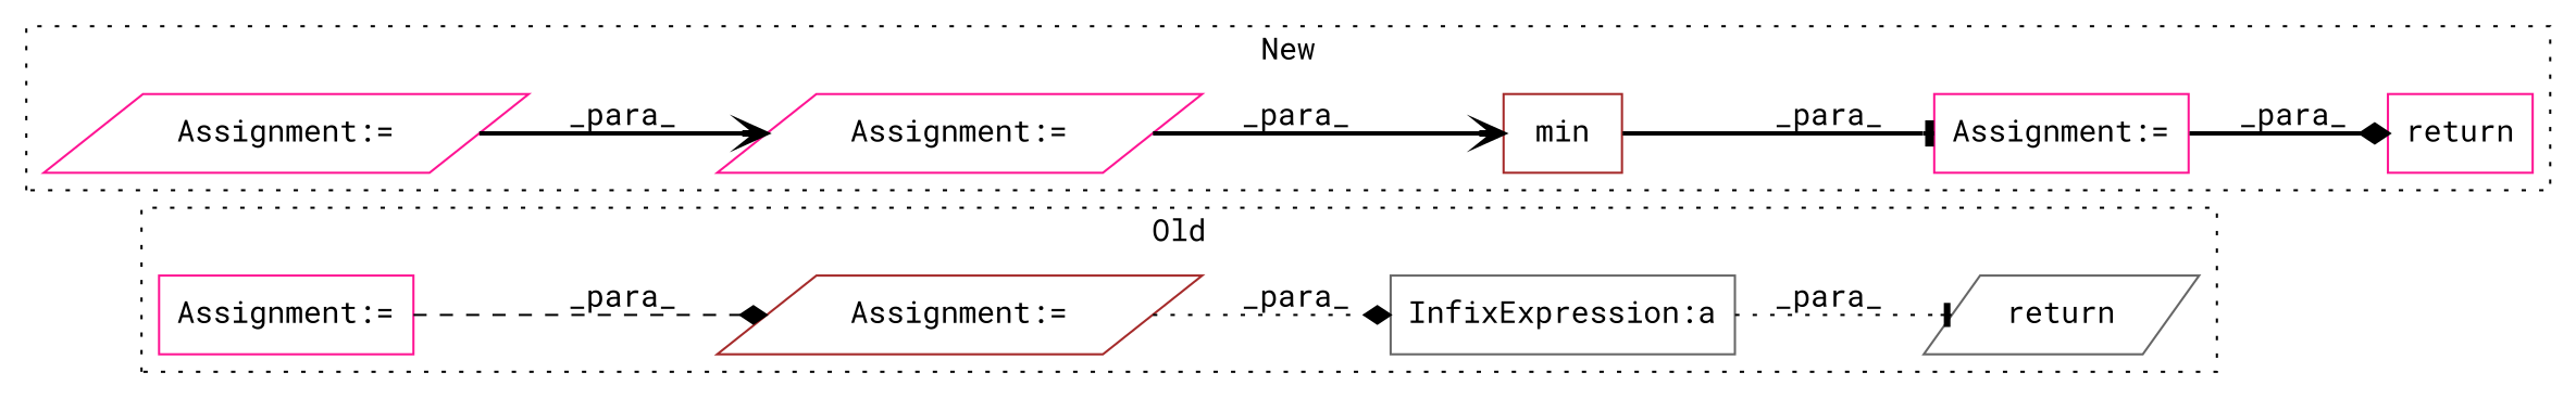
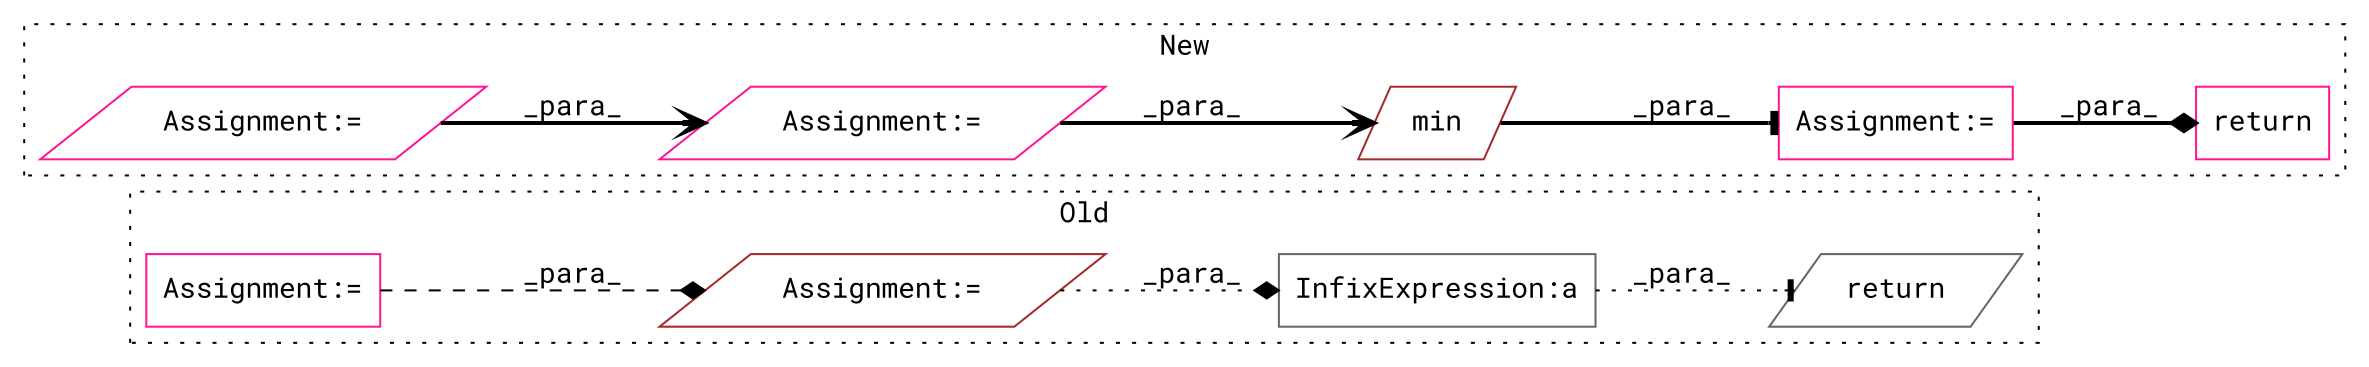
  digraph {
    rankdir=LR
    fontname="Roboto Mono"
    node [a=7 l=1 shape=parallelogram color=deeppink fontname="Roboto Mono"]
    edge [style=bold arrowhead=diamond fontname="Roboto Mono"]
    n1 [a=41 l=7 label=return s=3737 color=gray40]
    n2 [label="Assignment:=" s=3578 color=brown]
    n3 [label="Assignment:=" s=3522 shape=box]
    n4 [a=27 l=3 label="InfixExpression:a" s=3752 shape=box color=gray40]
-   n5 [a=32 l="15,-5" label=min s="4279,4401" shape=box color=brown]
+   n5 [a=32 l="15,-5" label=min s="4279,4401" color=brown]
    n6 [label="Assignment:=" s=4278 shape=box]
    n7 [l=17 label="Assignment:=" s=4092]
    n8 [l=25 label="Assignment:=" s=4368]
    n9 [a=41 l=7 label=return s=4697 shape=box]
    subgraph cluster_1 {
      label=Old
      style=dotted
      n1
      n2
      n3
      n4
    }
    subgraph cluster_2 {
      label=New
      style=dotted
      n5
      n6
      n7
      n8
      n9
    }
    n2 -> n4 [label=_para_ style=dotted]
    n3 -> n2 [label=_para_ style=dashed]
    n4 -> n1 [label=_para_ style=dotted arrowhead=tee]
    n5 -> n6 [label=_para_ arrowhead=tee]
    n6 -> n9 [label=_para_]
    n7 -> n8 [label=_para_ arrowhead=vee]
    n8 -> n5 [label=_para_ arrowhead=vee]
  }
